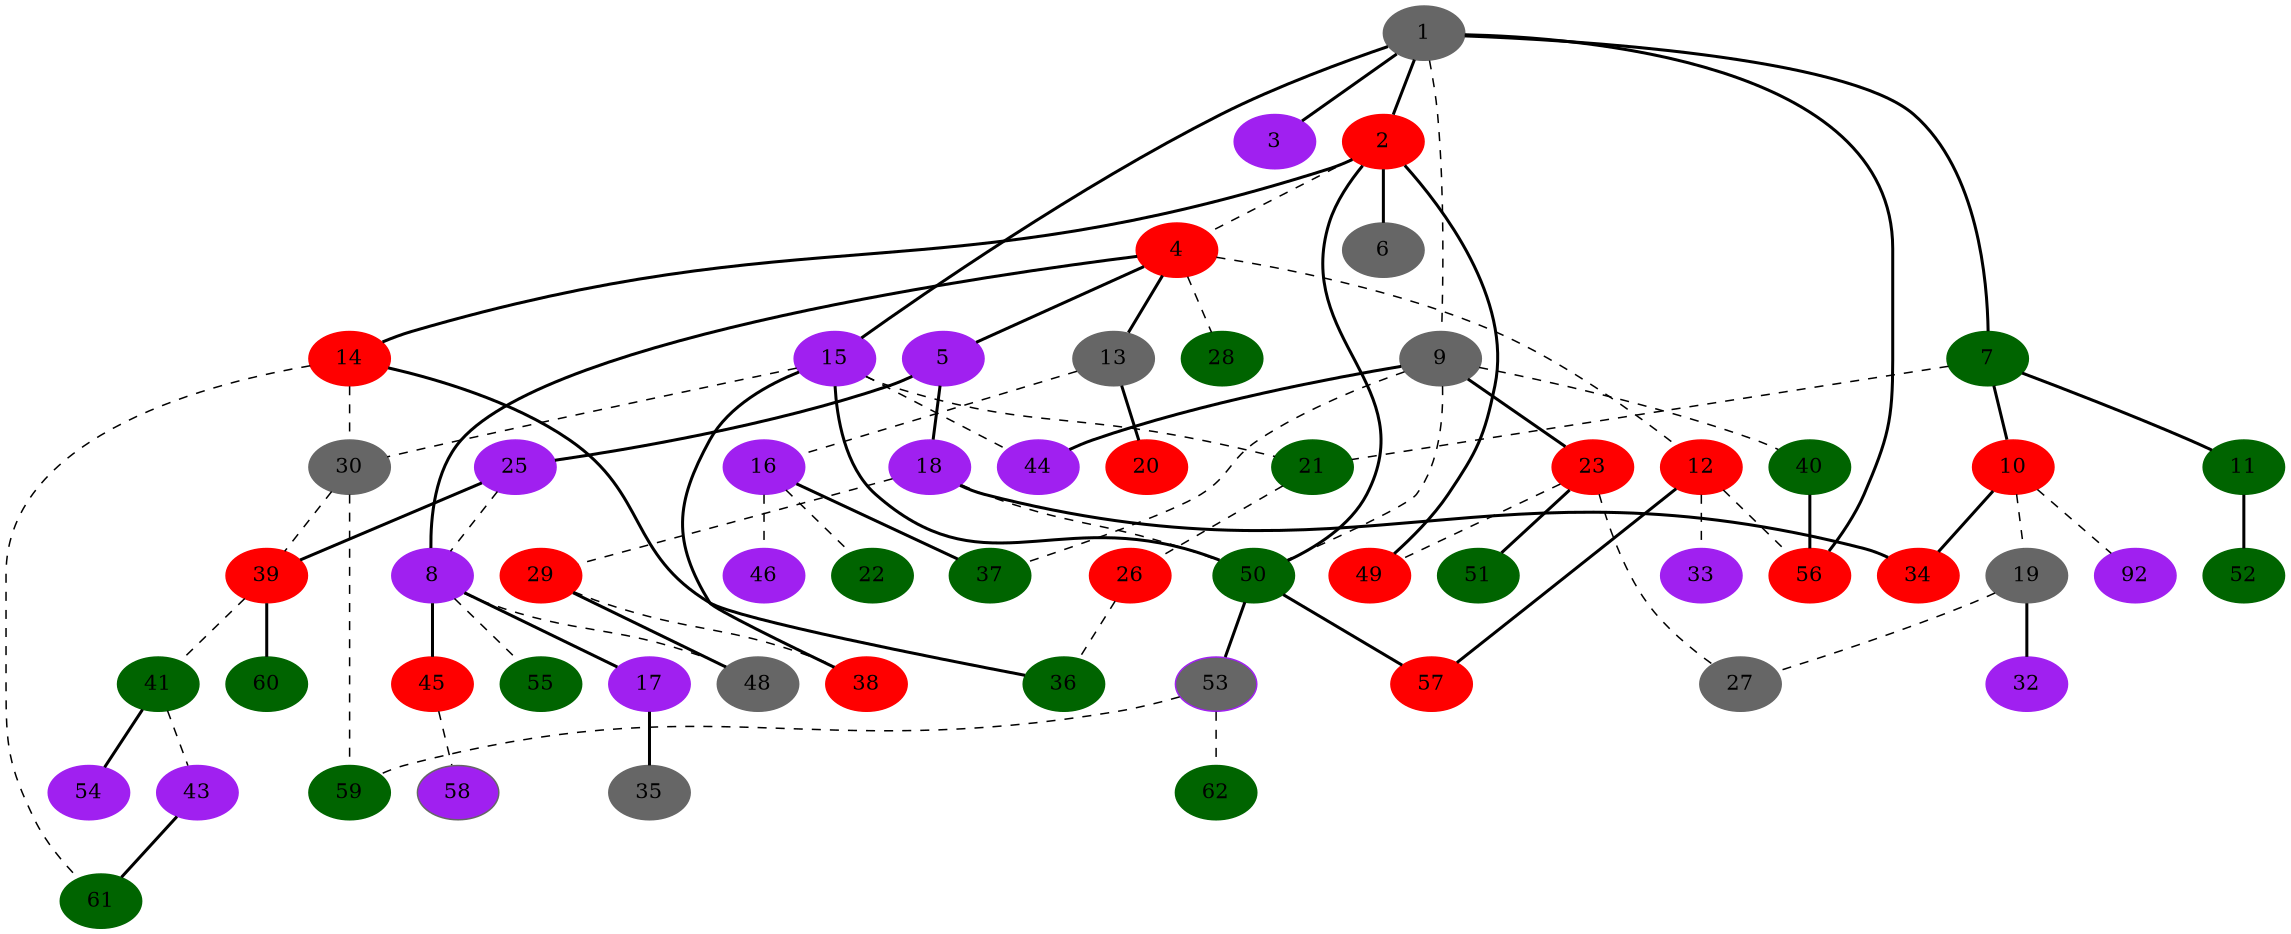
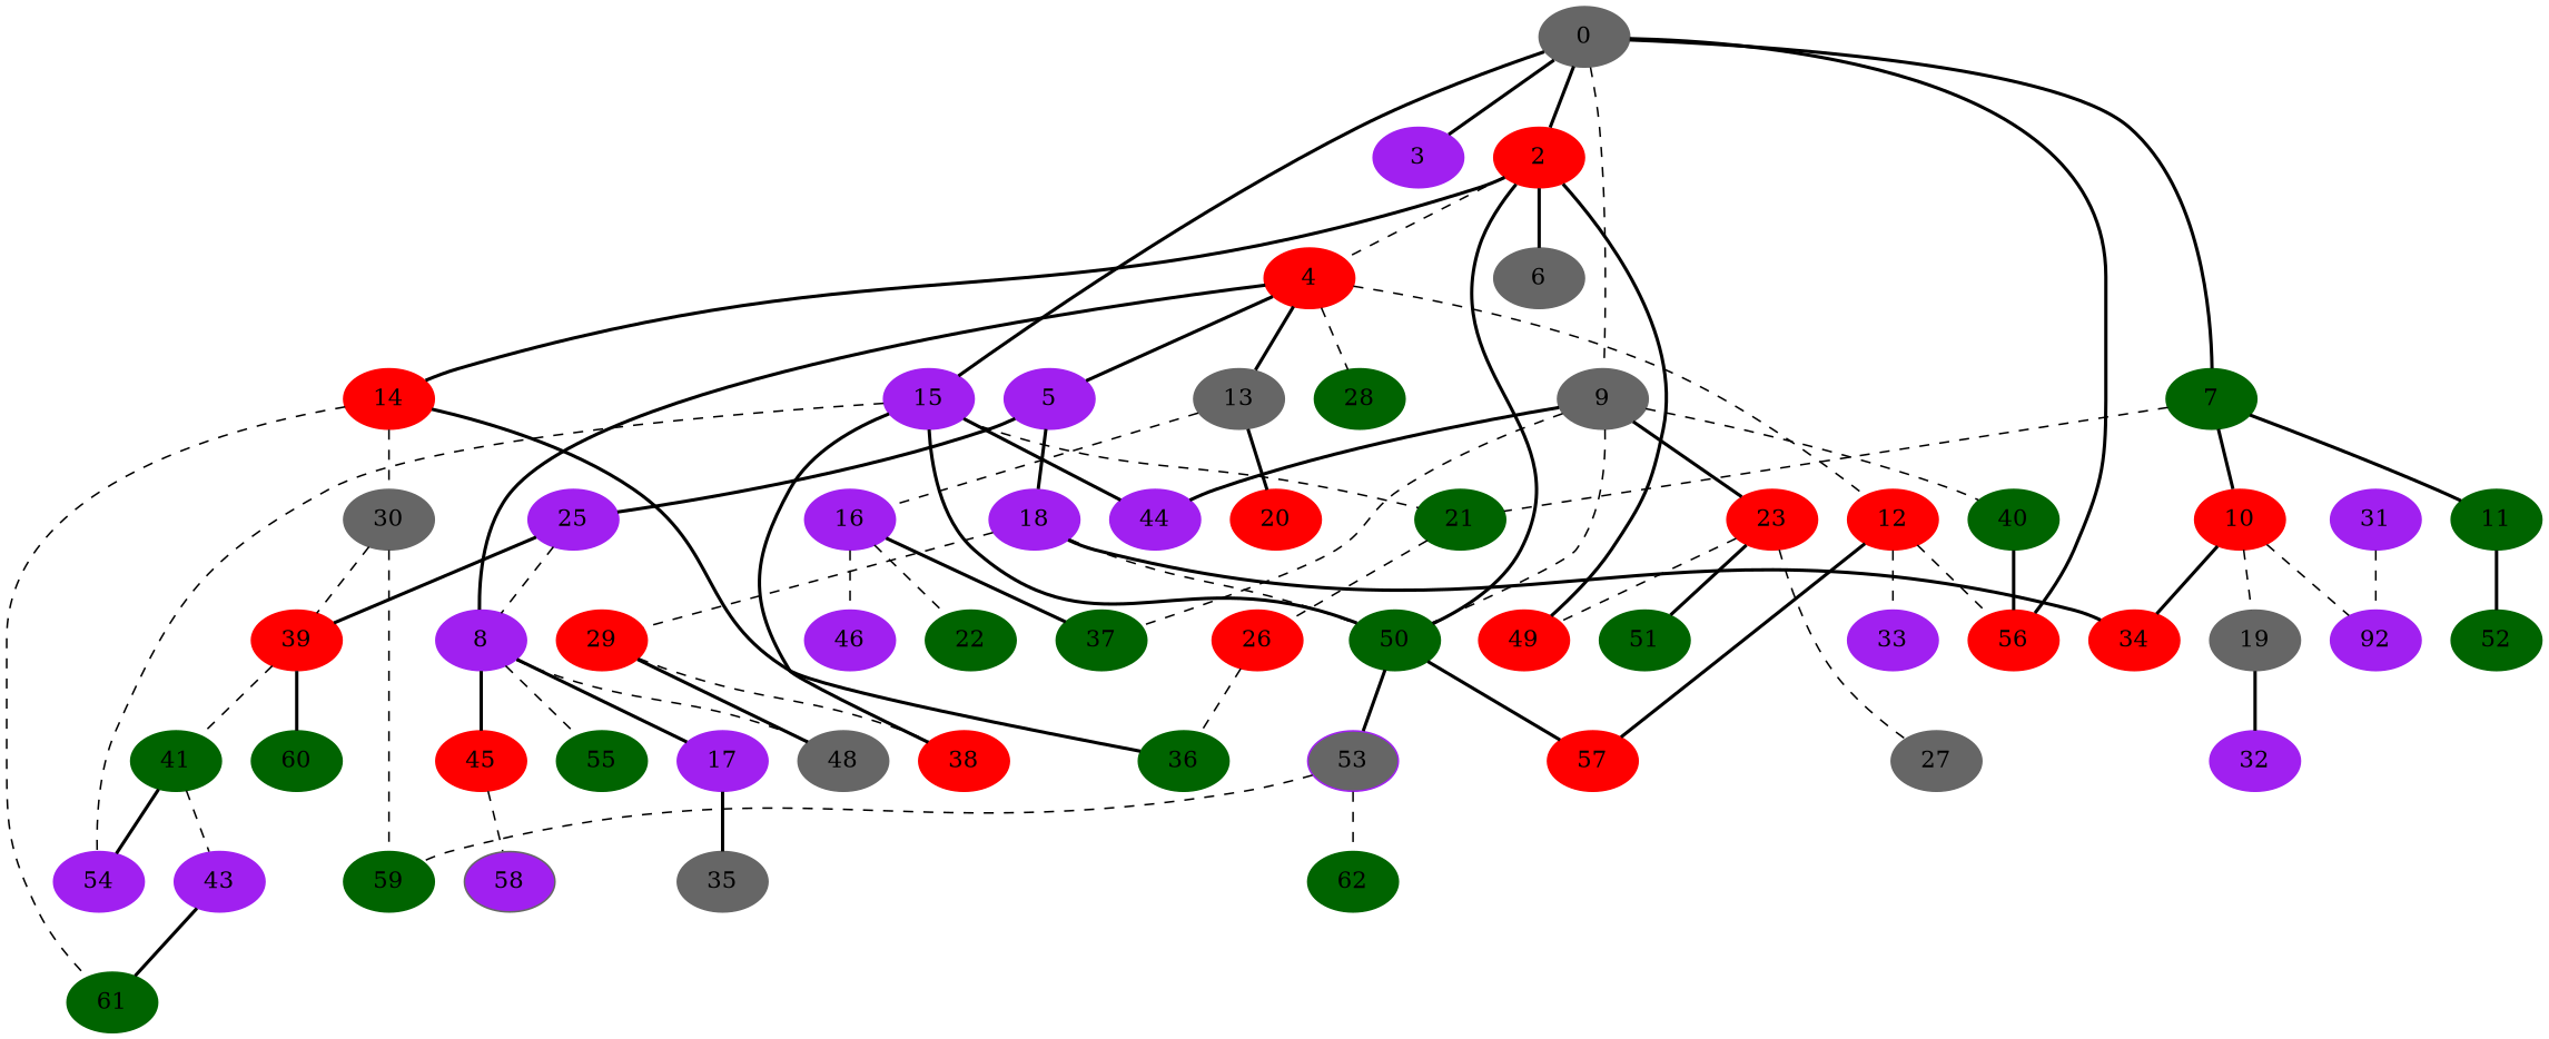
  graph {
    node [color=purple style=filled]
    edge [style=bold]
-   1 [color=gray40]
+   1 [color=gray40 label=0]
    2 [color=red]
    3
    7 [color=darkgreen]
    9 [color=gray40]
    56 [color=red]
    15
    4 [color=red]
    6 [color=gray40]
    14 [color=red]
    49 [color=red]
    50 [color=darkgreen]
    10 [color=red]
    11 [color=darkgreen]
    21 [color=darkgreen]
    23 [color=red]
    37 [color=darkgreen]
    40 [color=darkgreen]
    44
    5
    8
    12 [color=red]
    13 [color=gray40]
    28 [color=darkgreen]
    30 [color=gray40]
    36 [color=darkgreen]
    61 [color=darkgreen]
    57 [color=red]
    53 [fillcolor=gray40]
    16
    22 [color=darkgreen]
    46
    18
    25
    17
    45 [color=red]
    48 [color=gray40]
    55 [color=darkgreen]
    33
    20 [color=red]
    34 [color=red]
    29 [color=red]
    39 [color=red]
    38 [color=red]
    n45 [label=92]
+   31
    19 [color=gray40]
    52 [color=darkgreen]
    26 [color=red]
    35 [color=gray40]
    58 [color=gray40 fillcolor=purple]
    27 [color=gray40]
    51 [color=darkgreen]
    32
    59 [color=darkgreen]
    41 [color=darkgreen]
    60 [color=darkgreen]
    43
    54
    62 [color=darkgreen]
    1 -- 2
    1 -- 3
    1 -- 7
    1 -- 9 [style=dashed]
    1 -- 56
    1 -- 15
    2 -- 4 [style=dashed]
    2 -- 6
    2 -- 14
    2 -- 49
    2 -- 50
    7 -- 10
    7 -- 11
    7 -- 21 [style=dashed]
    9 -- 50 [style=dashed]
    9 -- 23
    9 -- 37 [style=dashed]
    9 -- 40 [style=dashed]
    9 -- 44
    15 -- 50
    15 -- 21 [style=dashed]
-   15 -- 44 [style=dashed]
-   15 -- 30 [style=dashed]
+   15 -- 44
+   15 -- 54 [style=dashed]
    15 -- 38
    4 -- 5
    4 -- 8
    4 -- 12 [style=dashed]
    4 -- 13
    4 -- 28 [style=dashed]
    14 -- 30 [style=dashed]
    14 -- 36
    14 -- 61 [style=dashed]
    50 -- 57
    50 -- 53
    10 -- 34
    10 -- n45 [style=dashed]
    10 -- 19 [style=dashed]
    11 -- 52
    21 -- 26 [style=dashed]
    23 -- 49 [style=dashed]
    23 -- 27 [style=dashed]
    23 -- 51
    40 -- 56
    5 -- 18
    5 -- 25
    8 -- 17
    8 -- 45
    8 -- 48 [style=dashed]
    8 -- 55 [style=dashed]
    12 -- 56 [style=dashed]
    12 -- 57
    12 -- 33 [style=dashed]
    13 -- 16 [style=dashed]
    13 -- 20
    30 -- 39 [style=dashed]
    30 -- 59 [style=dashed]
    53 -- 59 [style=dashed]
    53 -- 62 [style=dashed]
    16 -- 37
    16 -- 22 [style=dashed]
    16 -- 46 [style=dashed]
    18 -- 50 [style=dashed]
    18 -- 34
    18 -- 29 [style=dashed]
    25 -- 8 [style=dashed]
    25 -- 39
    17 -- 35
    45 -- 58 [style=dashed]
    29 -- 48
    29 -- 38 [style=dashed]
    39 -- 41 [style=dashed]
    39 -- 60
-   19 -- 27 [style=dashed]
+   31 -- n45 [style=dashed]
    19 -- 32
    26 -- 36 [style=dashed]
    41 -- 43 [style=dashed]
    41 -- 54
    43 -- 61
  }
